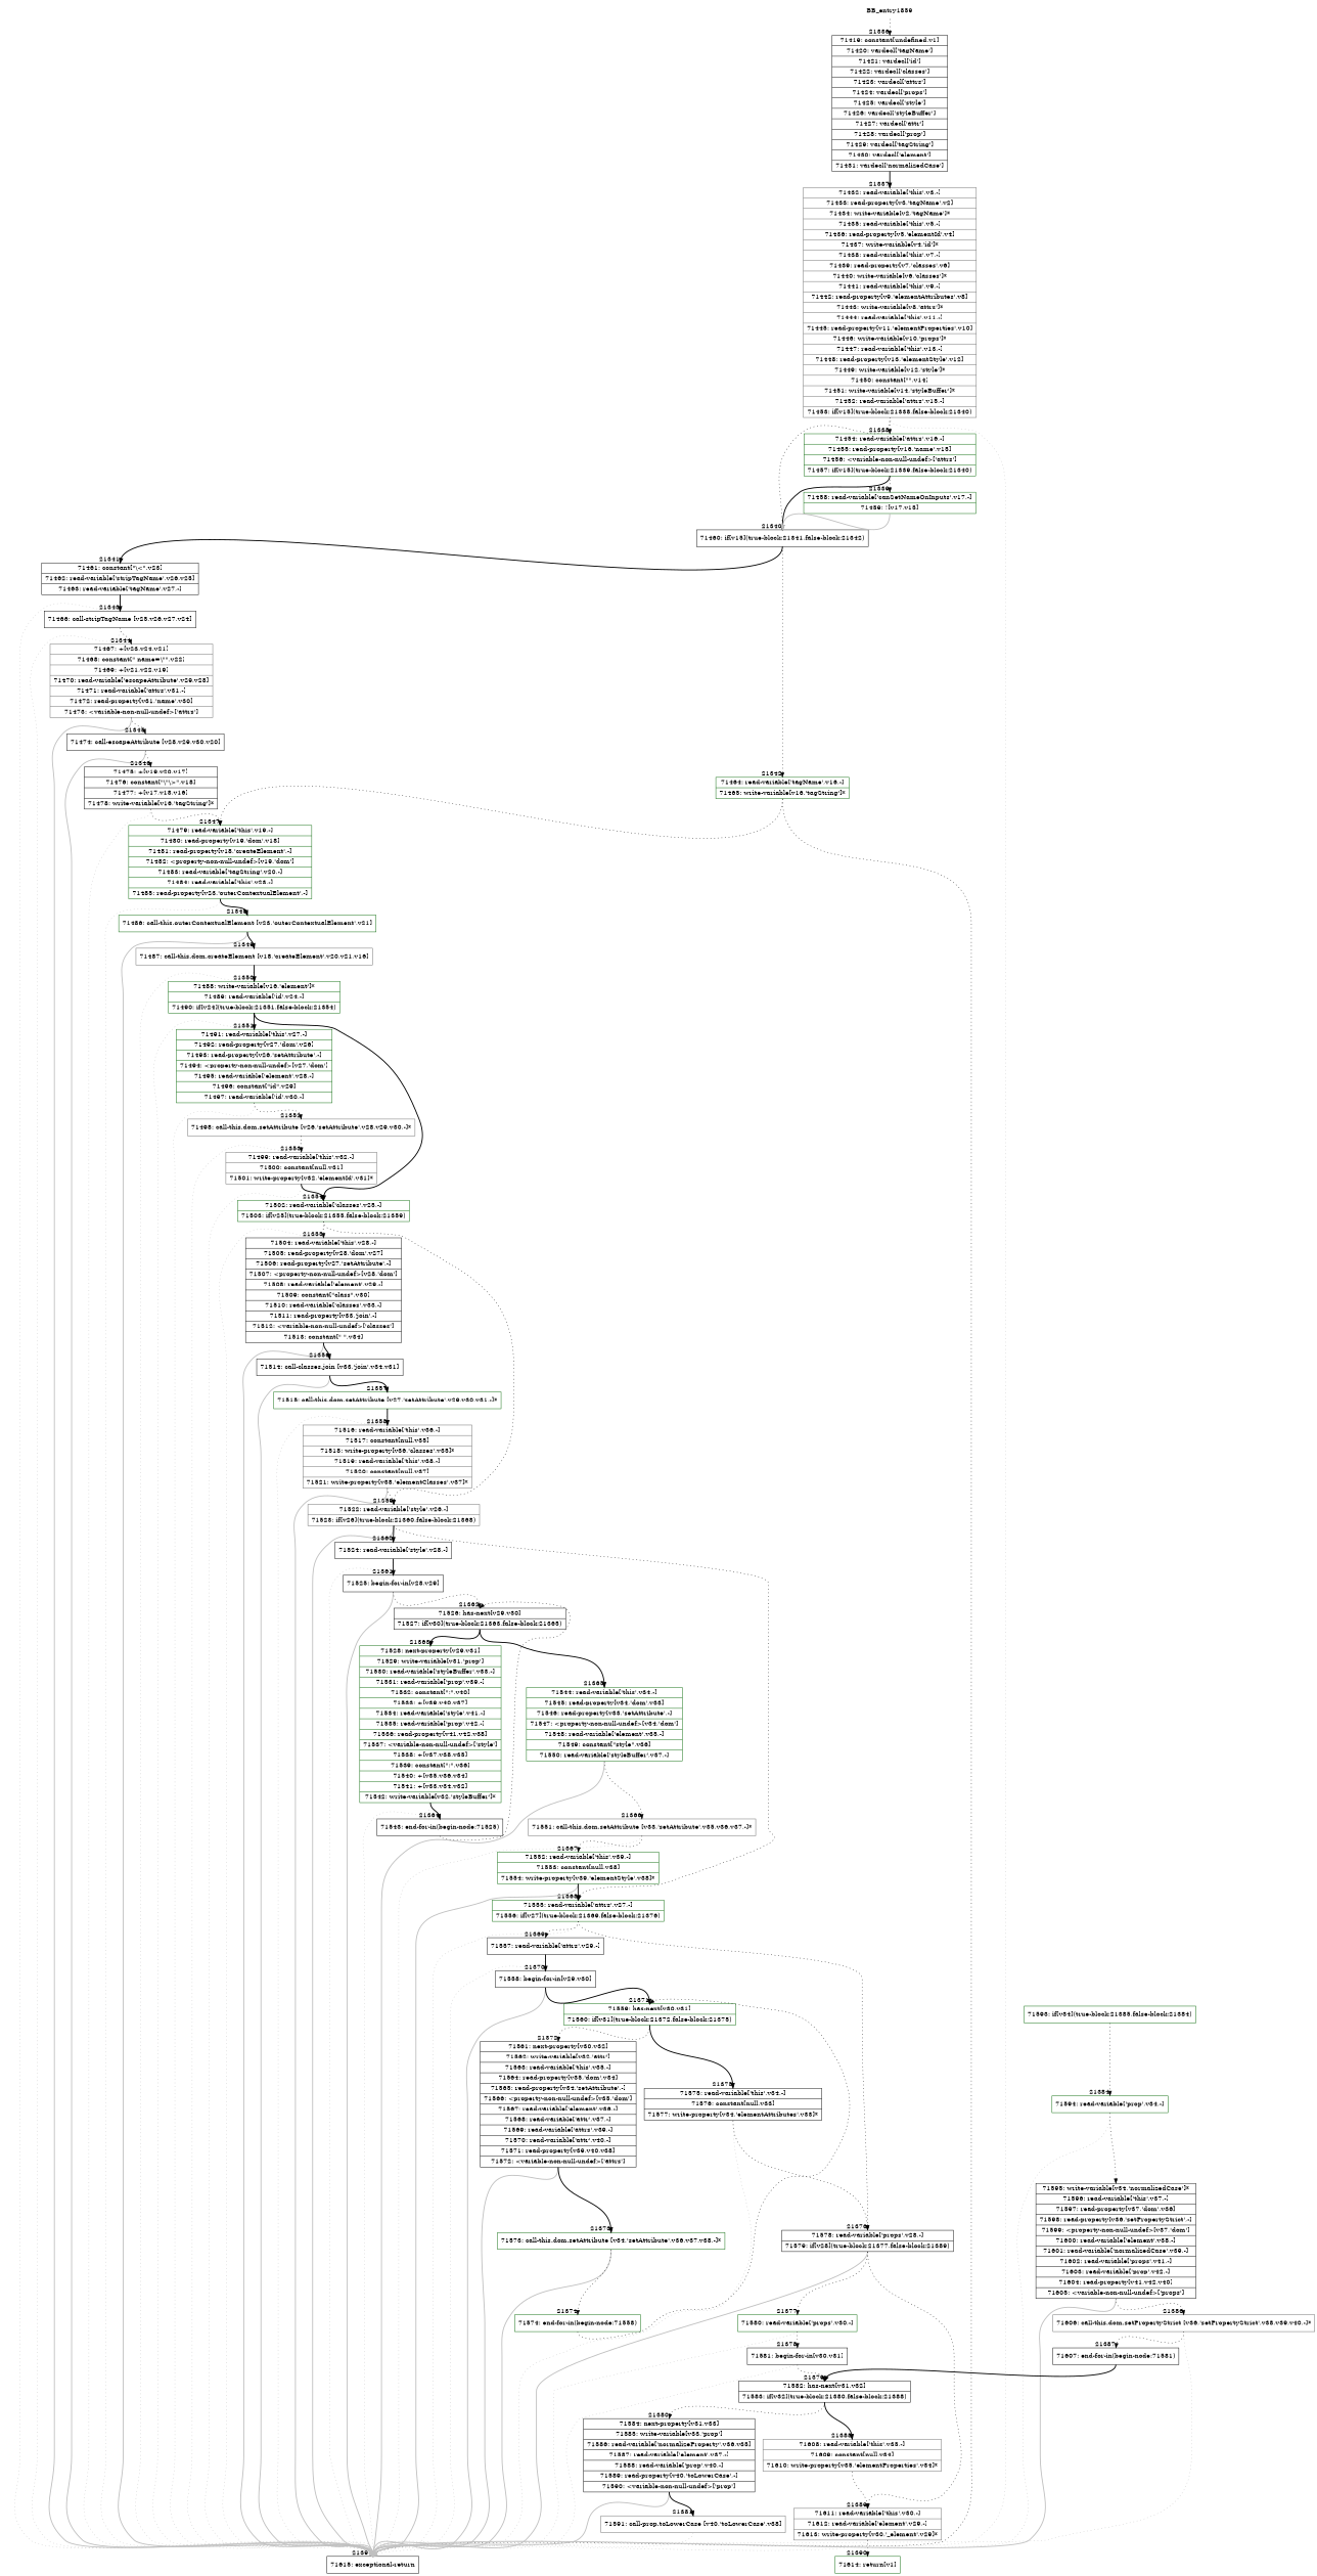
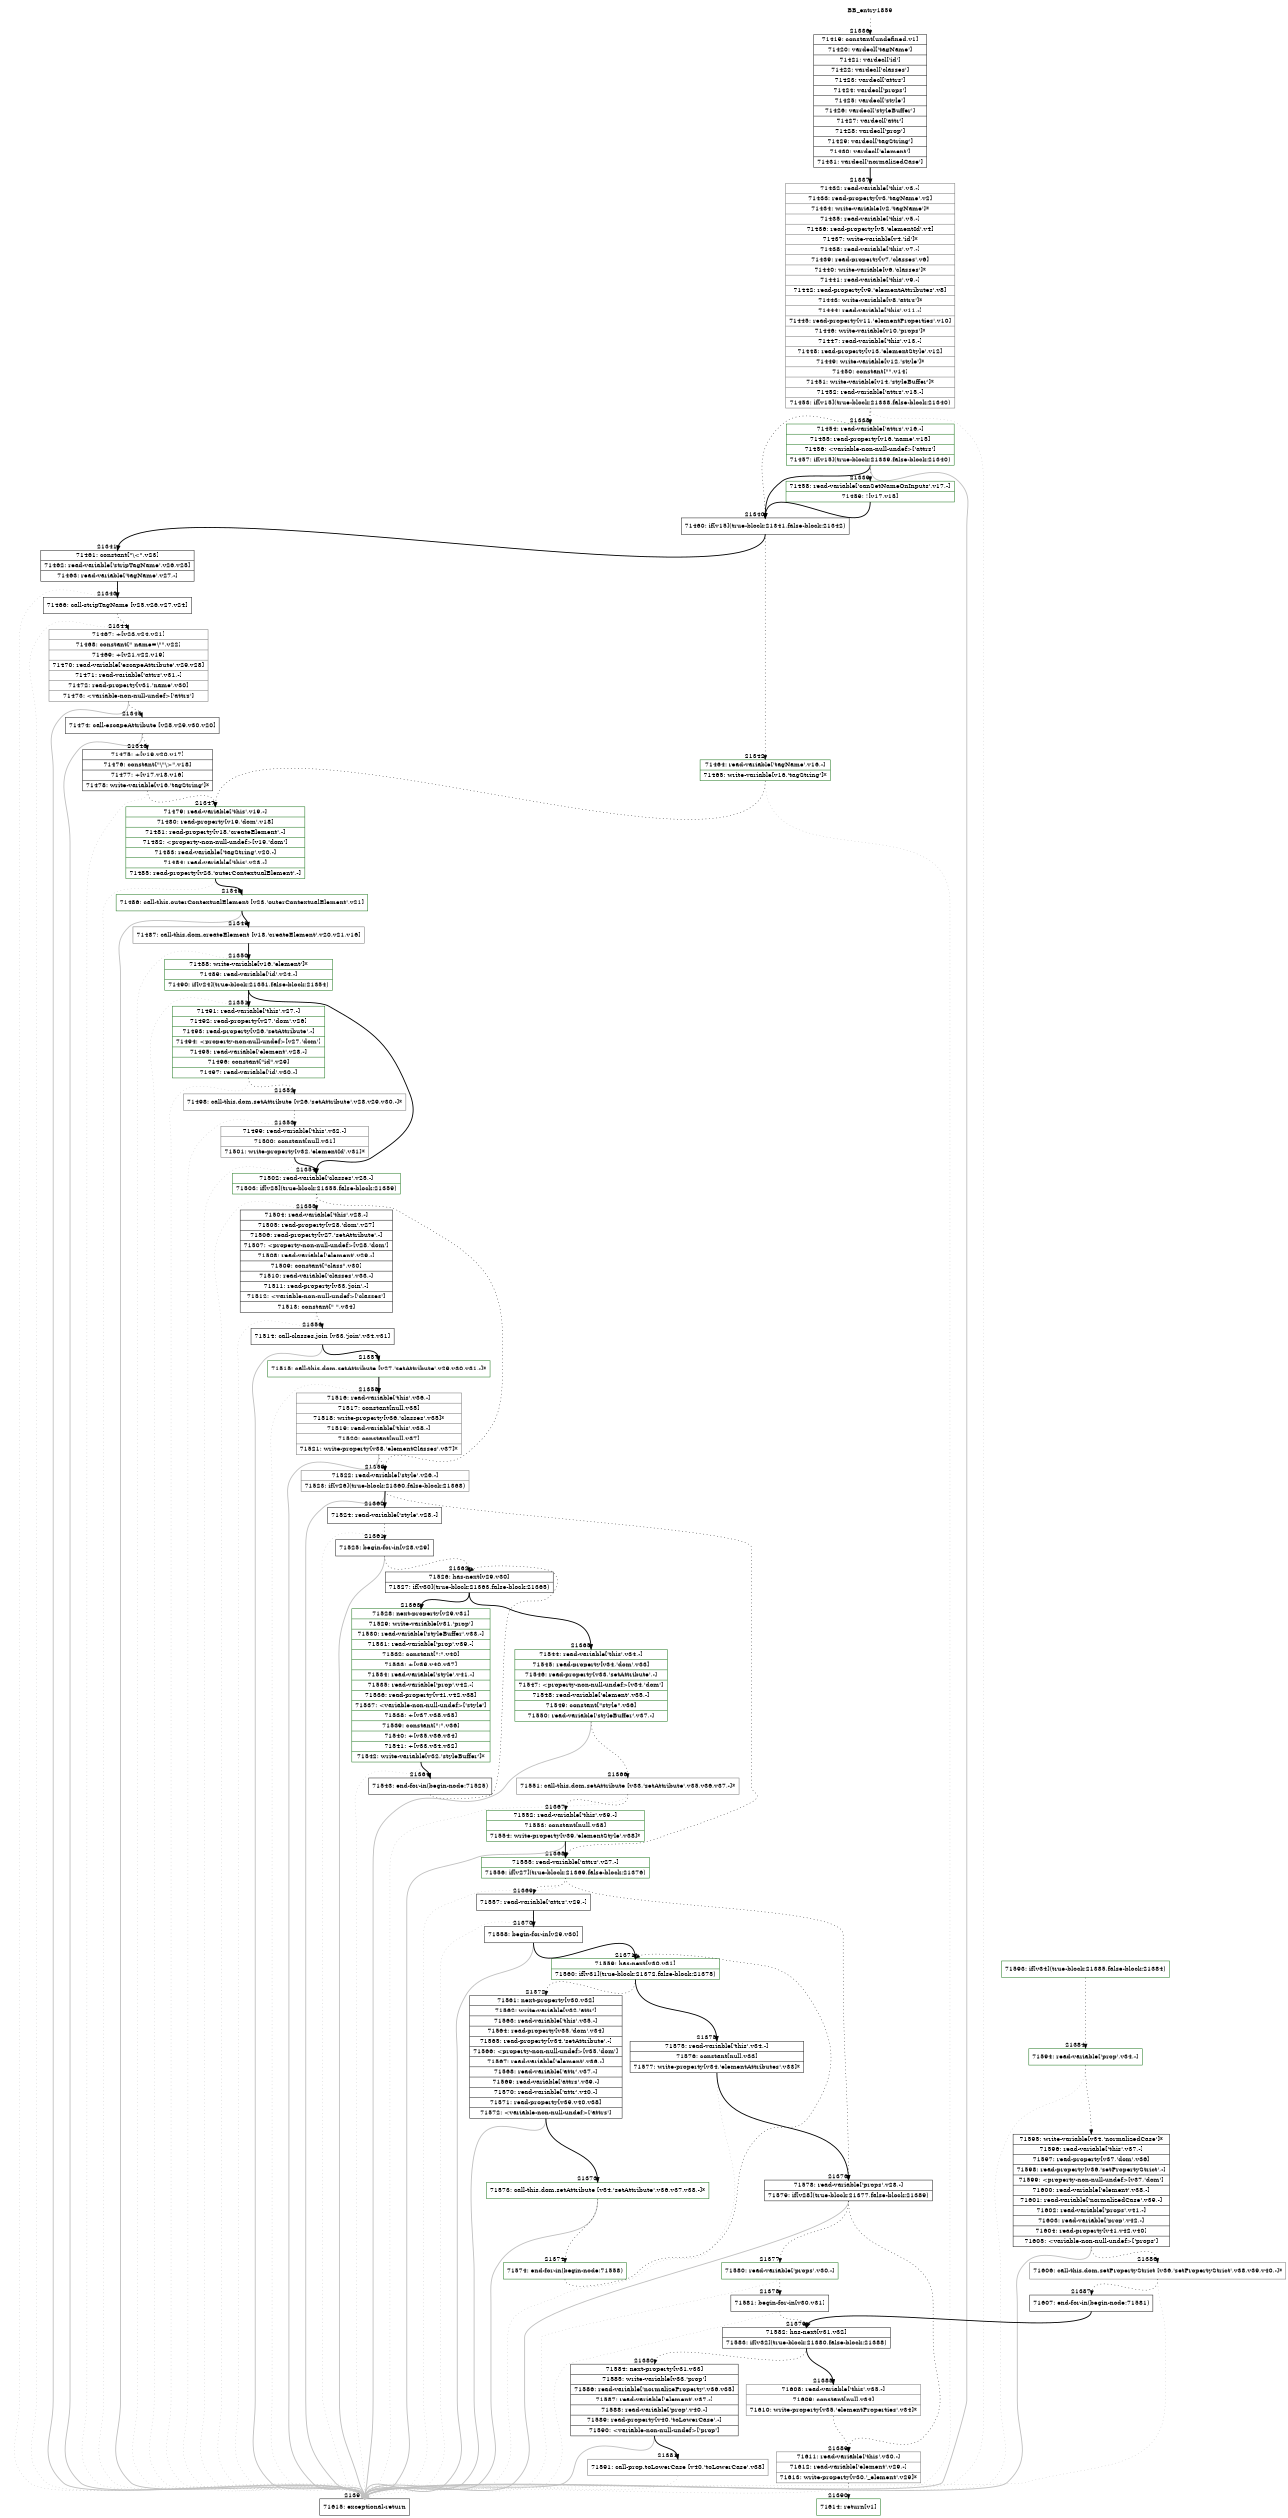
  digraph {
    rankdir=TD
    node [color=black shape=record]
    edge [headport=n style=dotted tailport=s]
    n1 [color=darkgreen label=BB_entry1859 shape=none]
    n2 [label="{71419: constant[undefined,v1]|71420: vardecl['tagName']|71421: vardecl['id']|71422: vardecl['classes']|71423: vardecl['attrs']|71424: vardecl['props']|71425: vardecl['style']|71426: vardecl['styleBuffer']|71427: vardecl['attr']|71428: vardecl['prop']|71429: vardecl['tagString']|71430: vardecl['element']|71431: vardecl['normalizedCase']}"]
    n3 [color=gray40 label="{71432: read-variable['this',v3,-]|71433: read-property[v3,'tagName',v2]|71434: write-variable[v2,'tagName']*|71435: read-variable['this',v5,-]|71436: read-property[v5,'elementId',v4]|71437: write-variable[v4,'id']*|71438: read-variable['this',v7,-]|71439: read-property[v7,'classes',v6]|71440: write-variable[v6,'classes']*|71441: read-variable['this',v9,-]|71442: read-property[v9,'elementAttributes',v8]|71443: write-variable[v8,'attrs']*|71444: read-variable['this',v11,-]|71445: read-property[v11,'elementProperties',v10]|71446: write-variable[v10,'props']*|71447: read-variable['this',v13,-]|71448: read-property[v13,'elementStyle',v12]|71449: write-variable[v12,'style']*|71450: constant[\"\",v14]|71451: write-variable[v14,'styleBuffer']*|71452: read-variable['attrs',v15,-]|71453: if[v15](true-block:21338,false-block:21340)}"]
    n4 [label="{71460: if[v15](true-block:21341,false-block:21342)}"]
    n5 [color=darkgreen label="{71454: read-variable['attrs',v16,-]|71455: read-property[v16,'name',v15]|71456: \<variable-non-null-undef\>['attrs']|71457: if[v15](true-block:21339,false-block:21340)}"]
    n6 [label="{71615: exceptional-return}"]
    n7 [label="{71461: constant[\"\\\<\",v23]|71462: read-variable['stripTagName',v26,v25]|71463: read-variable['tagName',v27,-]}"]
    n8 [color=darkgreen label="{71464: read-variable['tagName',v16,-]|71465: write-variable[v16,'tagString']*}"]
    n9 [color=darkgreen label="{71458: read-variable['canSetNameOnInputs',v17,-]|71459: ![v17,v15]}"]
    n10 [label="{71466: call-stripTagName [v25,v26,v27,v24]}"]
    n11 [color=darkgreen label="{71479: read-variable['this',v19,-]|71480: read-property[v19,'dom',v18]|71481: read-property[v18,'createElement',-]|71482: \<property-non-null-undef\>[v19,'dom']|71483: read-variable['tagString',v20,-]|71484: read-variable['this',v23,-]|71485: read-property[v23,'outerContextualElement',-]}"]
    n12 [color=gray40 label="{71467: +[v23,v24,v21]|71468: constant[\" name=\\\"\",v22]|71469: +[v21,v22,v19]|71470: read-variable['escapeAttribute',v29,v28]|71471: read-variable['attrs',v31,-]|71472: read-property[v31,'name',v30]|71473: \<variable-non-null-undef\>['attrs']}"]
    n13 [color=darkgreen label="{71486: call-this.outerContextualElement [v23,'outerContextualElement',v21]}"]
    n14 [label="{71474: call-escapeAttribute [v28,v29,v30,v20]}"]
    n15 [color=gray40 label="{71487: call-this.dom.createElement [v18,'createElement',v20,v21,v16]}"]
    n16 [label="{71475: +[v19,v20,v17]|71476: constant[\"\\\"\\\>\",v18]|71477: +[v17,v18,v16]|71478: write-variable[v16,'tagString']*}"]
    n17 [color=darkgreen label="{71488: write-variable[v16,'element']*|71489: read-variable['id',v24,-]|71490: if[v24](true-block:21351,false-block:21354)}"]
    n18 [color=darkgreen label="{71491: read-variable['this',v27,-]|71492: read-property[v27,'dom',v26]|71493: read-property[v26,'setAttribute',-]|71494: \<property-non-null-undef\>[v27,'dom']|71495: read-variable['element',v28,-]|71496: constant[\"id\",v29]|71497: read-variable['id',v30,-]}"]
    n19 [color=darkgreen label="{71502: read-variable['classes',v25,-]|71503: if[v25](true-block:21355,false-block:21359)}"]
    n20 [color=gray40 label="{71498: call-this.dom.setAttribute [v26,'setAttribute',v28,v29,v30,-]*}"]
    n21 [label="{71504: read-variable['this',v28,-]|71505: read-property[v28,'dom',v27]|71506: read-property[v27,'setAttribute',-]|71507: \<property-non-null-undef\>[v28,'dom']|71508: read-variable['element',v29,-]|71509: constant[\"class\",v30]|71510: read-variable['classes',v33,-]|71511: read-property[v33,'join',-]|71512: \<variable-non-null-undef\>['classes']|71513: constant[\" \",v34]}"]
    n22 [color=gray40 label="{71522: read-variable['style',v26,-]|71523: if[v26](true-block:21360,false-block:21368)}"]
    n23 [color=gray40 label="{71499: read-variable['this',v32,-]|71500: constant[null,v31]|71501: write-property[v32,'elementId',v31]*}"]
    n24 [label="{71514: call-classes.join [v33,'join',v34,v31]}"]
    n25 [label="{71524: read-variable['style',v28,-]}"]
    n26 [color=darkgreen label="{71555: read-variable['attrs',v27,-]|71556: if[v27](true-block:21369,false-block:21376)}"]
    n27 [color=darkgreen label="{71515: call-this.dom.setAttribute [v27,'setAttribute',v29,v30,v31,-]*}"]
    n28 [label="{71525: begin-for-in[v28,v29]}"]
    n29 [label="{71557: read-variable['attrs',v29,-]}"]
    n30 [label="{71578: read-variable['props',v28,-]|71579: if[v28](true-block:21377,false-block:21389)}"]
    n31 [color=gray40 label="{71516: read-variable['this',v36,-]|71517: constant[null,v35]|71518: write-property[v36,'classes',v35]*|71519: read-variable['this',v38,-]|71520: constant[null,v37]|71521: write-property[v38,'elementClasses',v37]*}"]
    n32 [label="{71526: has-next[v29,v30]|71527: if[v30](true-block:21363,false-block:21365)}"]
    n33 [label="{71558: begin-for-in[v29,v30]}"]
    n34 [color=darkgreen label="{71580: read-variable['props',v30,-]}"]
    n35 [color=gray40 label="{71611: read-variable['this',v30,-]|71612: read-variable['element',v29,-]|71613: write-property[v30,'_element',v29]*}"]
    n36 [color=darkgreen label="{71528: next-property[v29,v31]|71529: write-variable[v31,'prop']|71530: read-variable['styleBuffer',v33,-]|71531: read-variable['prop',v39,-]|71532: constant[\":\",v40]|71533: +[v39,v40,v37]|71534: read-variable['style',v41,-]|71535: read-variable['prop',v42,-]|71536: read-property[v41,v42,v38]|71537: \<variable-non-null-undef\>['style']|71538: +[v37,v38,v35]|71539: constant[\";\",v36]|71540: +[v35,v36,v34]|71541: +[v33,v34,v32]|71542: write-variable[v32,'styleBuffer']*}"]
    n37 [color=darkgreen label="{71544: read-variable['this',v34,-]|71545: read-property[v34,'dom',v33]|71546: read-property[v33,'setAttribute',-]|71547: \<property-non-null-undef\>[v34,'dom']|71548: read-variable['element',v35,-]|71549: constant[\"style\",v36]|71550: read-variable['styleBuffer',v37,-]}"]
    n38 [label="{71543: end-for-in(begin-node:71525)}"]
    n39 [color=gray40 label="{71551: call-this.dom.setAttribute [v33,'setAttribute',v35,v36,v37,-]*}"]
    n40 [color=darkgreen label="{71552: read-variable['this',v39,-]|71553: constant[null,v38]|71554: write-property[v39,'elementStyle',v38]*}"]
    n41 [color=darkgreen label="{71559: has-next[v30,v31]|71560: if[v31](true-block:21372,false-block:21375)}"]
    n42 [label="{71581: begin-for-in[v30,v31]}"]
    n43 [color=darkgreen label="{71614: return[v1]}"]
    n44 [label="{71561: next-property[v30,v32]|71562: write-variable[v32,'attr']|71563: read-variable['this',v35,-]|71564: read-property[v35,'dom',v34]|71565: read-property[v34,'setAttribute',-]|71566: \<property-non-null-undef\>[v35,'dom']|71567: read-variable['element',v36,-]|71568: read-variable['attr',v37,-]|71569: read-variable['attrs',v39,-]|71570: read-variable['attr',v40,-]|71571: read-property[v39,v40,v38]|71572: \<variable-non-null-undef\>['attrs']}"]
    n45 [label="{71575: read-variable['this',v34,-]|71576: constant[null,v33]|71577: write-property[v34,'elementAttributes',v33]*}"]
    n46 [color=darkgreen label="{71573: call-this.dom.setAttribute [v34,'setAttribute',v36,v37,v38,-]*}"]
    n47 [color=darkgreen label="{71574: end-for-in(begin-node:71558)}"]
    n48 [label="{71582: has-next[v31,v32]|71583: if[v32](true-block:21380,false-block:21388)}"]
    n49 [label="{71584: next-property[v31,v33]|71585: write-variable[v33,'prop']|71586: read-variable['normalizeProperty',v36,v35]|71587: read-variable['element',v37,-]|71588: read-variable['prop',v40,-]|71589: read-property[v40,'toLowerCase',-]|71590: \<variable-non-null-undef\>['prop']}"]
    n50 [color=gray40 label="{71608: read-variable['this',v35,-]|71609: constant[null,v34]|71610: write-property[v35,'elementProperties',v34]*}"]
    n51 [color=gray40 label="{71591: call-prop.toLowerCase [v40,'toLowerCase',v38]}"]
    n52 [color=darkgreen label="{71593: if[v34](true-block:21385,false-block:21384)}"]
    n53 [color=darkgreen label="{71594: read-variable['prop',v34,-]}"]
    n54 [label="{71595: write-variable[v34,'normalizedCase']*|71596: read-variable['this',v37,-]|71597: read-property[v37,'dom',v36]|71598: read-property[v36,'setPropertyStrict',-]|71599: \<property-non-null-undef\>[v37,'dom']|71600: read-variable['element',v38,-]|71601: read-variable['normalizedCase',v39,-]|71602: read-variable['props',v41,-]|71603: read-variable['prop',v42,-]|71604: read-property[v41,v42,v40]|71605: \<variable-non-null-undef\>['props']}"]
    n55 [color=gray40 label="{71606: call-this.dom.setPropertyStrict [v36,'setPropertyStrict',v38,v39,v40,-]*}"]
    n56 [label="{71607: end-for-in(begin-node:71581)}"]
    n1 -> n2 [headlabel="    21336"]
    n2 -> n3 [headlabel="      21337" style=bold]
    n3 -> n4 [headlabel="      21340"]
    n3 -> n5 [headlabel="      21338"]
    n3 -> n6 [color=gray headlabel="      21391"]
    n4 -> n7 [headlabel="      21341" style=bold]
    n4 -> n8 [headlabel="      21342"]
    n5 -> n4 [style=bold]
+   n5 -> n6 [color=gray style=bold]
    n5 -> n9 [headlabel="      21339"]
    n7 -> n6 [color=gray]
    n7 -> n10 [headlabel="      21343" style=bold]
-   n8 -> n6 [color=black]
+   n8 -> n6 [color=gray]
    n8 -> n11 [headlabel="      21347"]
-   n9 -> n4 [style=bold color=gray]
+   n9 -> n4 [style=bold]
    n10 -> n6 [color=gray]
    n10 -> n12 [headlabel="      21344"]
    n11 -> n6 [color=gray]
    n11 -> n13 [headlabel="      21348" style=bold]
    n12 -> n6 [color=gray style=bold]
    n12 -> n14 [headlabel="      21345"]
    n13 -> n6 [color=gray style=bold]
    n13 -> n15 [headlabel="      21349" style=bold]
    n14 -> n6 [color=gray style=bold]
    n14 -> n16 [headlabel="      21346"]
    n15 -> n6 [color=gray]
    n15 -> n17 [headlabel="      21350" style=bold]
    n16 -> n6 [color=gray]
    n16 -> n11
    n17 -> n6 [color=gray]
    n17 -> n18 [headlabel="      21351" style=bold]
    n17 -> n19 [headlabel="      21354" style=bold]
    n18 -> n6 [color=gray]
    n18 -> n20 [headlabel="      21352"]
    n19 -> n6 [color=gray]
    n19 -> n21 [headlabel="      21355"]
    n19 -> n22 [headlabel="      21359"]
    n20 -> n6 [color=gray]
    n20 -> n23 [headlabel="      21353"]
-   n21 -> n6 [color=gray style=bold]
-   n21 -> n24 [headlabel="      21356" style=bold]
+   n21 -> n6 [color=gray]
+   n21 -> n24 [headlabel="      21356"]
    n22 -> n6 [color=gray style=bold]
    n22 -> n25 [headlabel="      21360" style=bold]
    n22 -> n26 [headlabel="      21368"]
    n23 -> n6 [color=gray]
    n23 -> n19 [style=bold]
    n24 -> n6 [color=gray style=bold]
    n24 -> n27 [headlabel="      21357" style=bold]
    n25 -> n6 [color=gray]
-   n25 -> n28 [headlabel="      21361" style=bold]
+   n25 -> n28 [headlabel="      21361"]
    n26 -> n6 [color=gray]
    n26 -> n29 [headlabel="      21369"]
    n26 -> n30 [headlabel="      21376"]
    n27 -> n6 [color=gray]
    n27 -> n31 [headlabel="      21358" style=bold]
    n28 -> n6 [color=gray style=bold]
    n28 -> n32 [headlabel="      21362"]
    n29 -> n6 [color=gray]
    n29 -> n33 [headlabel="      21370" style=bold]
    n30 -> n6 [color=gray style=bold]
    n30 -> n34 [headlabel="      21377"]
    n30 -> n35 [headlabel="      21389"]
    n31 -> n6 [color=gray style=bold]
    n31 -> n22
    n32 -> n36 [headlabel="      21363" style=bold]
    n32 -> n37 [headlabel="      21365" style=bold]
    n33 -> n6 [color=gray style=bold]
    n33 -> n41 [headlabel="      21371" style=bold]
    n34 -> n6 [color=gray]
    n34 -> n42 [headlabel="      21378"]
    n35 -> n6 [color=gray]
    n35 -> n43 [headlabel="      21390"]
    n36 -> n6 [color=gray]
    n36 -> n38 [headlabel="      21364" style=bold]
    n37 -> n6 [color=gray style=bold]
    n37 -> n39 [headlabel="      21366"]
    n38 -> n32
    n39 -> n6 [color=gray]
    n39 -> n40 [headlabel="      21367"]
    n40 -> n6 [color=gray style=bold]
    n40 -> n26 [style=bold]
    n41 -> n44 [headlabel="      21372"]
    n41 -> n45 [headlabel="      21375" style=bold]
    n42 -> n6 [color=gray]
    n42 -> n48 [headlabel="      21379"]
    n44 -> n6 [color=gray style=bold]
    n44 -> n46 [headlabel="      21373" style=bold]
    n45 -> n6 [color=gray]
-   n45 -> n30
+   n45 -> n30 [style=bold]
    n46 -> n6 [color=gray style=bold]
    n46 -> n47 [headlabel="      21374"]
    n47 -> n41
    n48 -> n49 [headlabel="      21380"]
    n48 -> n50 [headlabel="      21388" style=bold]
    n49 -> n6 [color=gray style=bold]
    n49 -> n51 [headlabel="      21381" style=bold]
    n50 -> n35
    n51 -> n6 [color=gray]
    n52 -> n53 [headlabel="      21384"]
    n53 -> n6 [color=gray]
    n53 -> n54
    n54 -> n6 [color=gray style=bold]
    n54 -> n55 [headlabel="      21386"]
    n55 -> n6 [color=gray]
    n55 -> n56 [headlabel="      21387"]
    n56 -> n48 [style=bold]
  }
